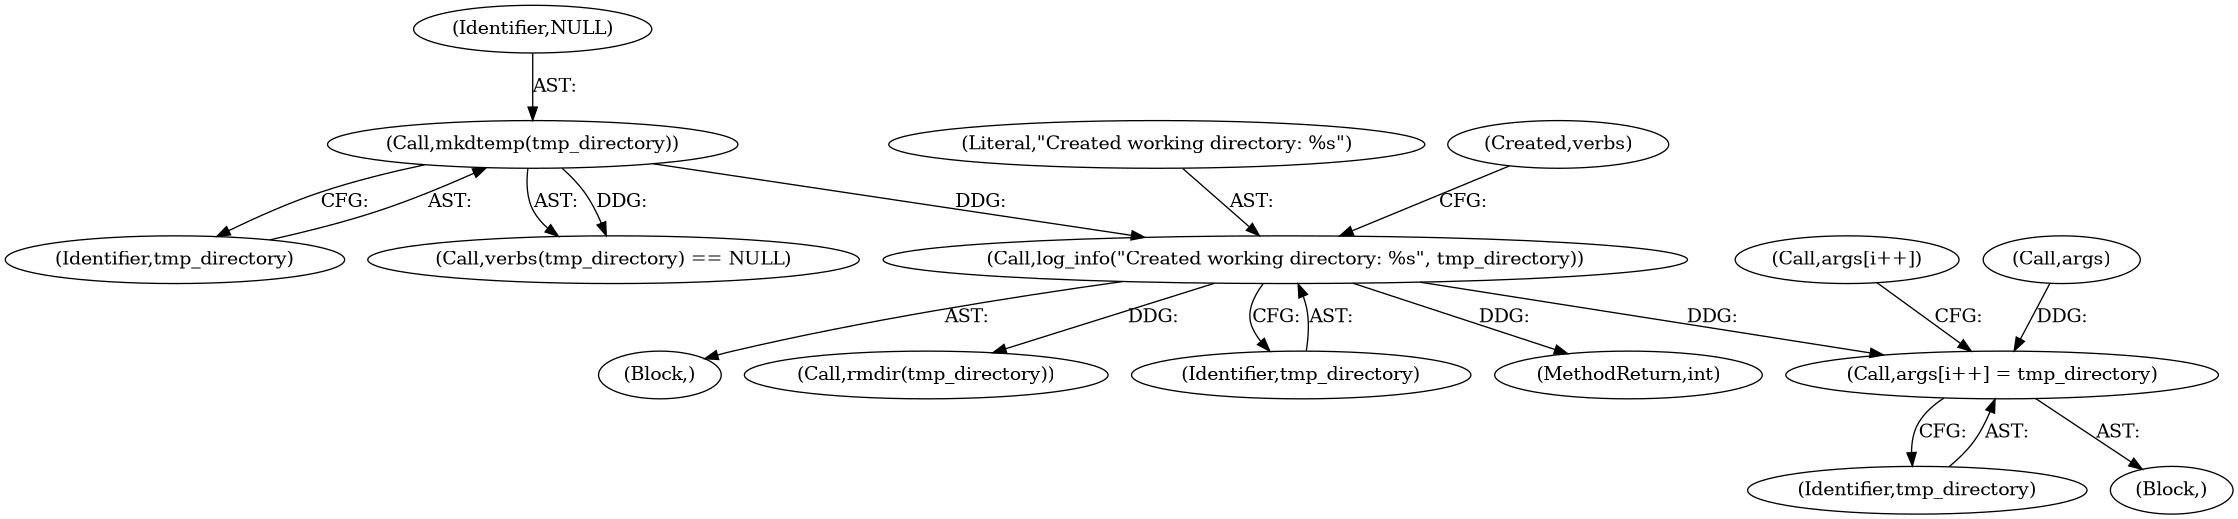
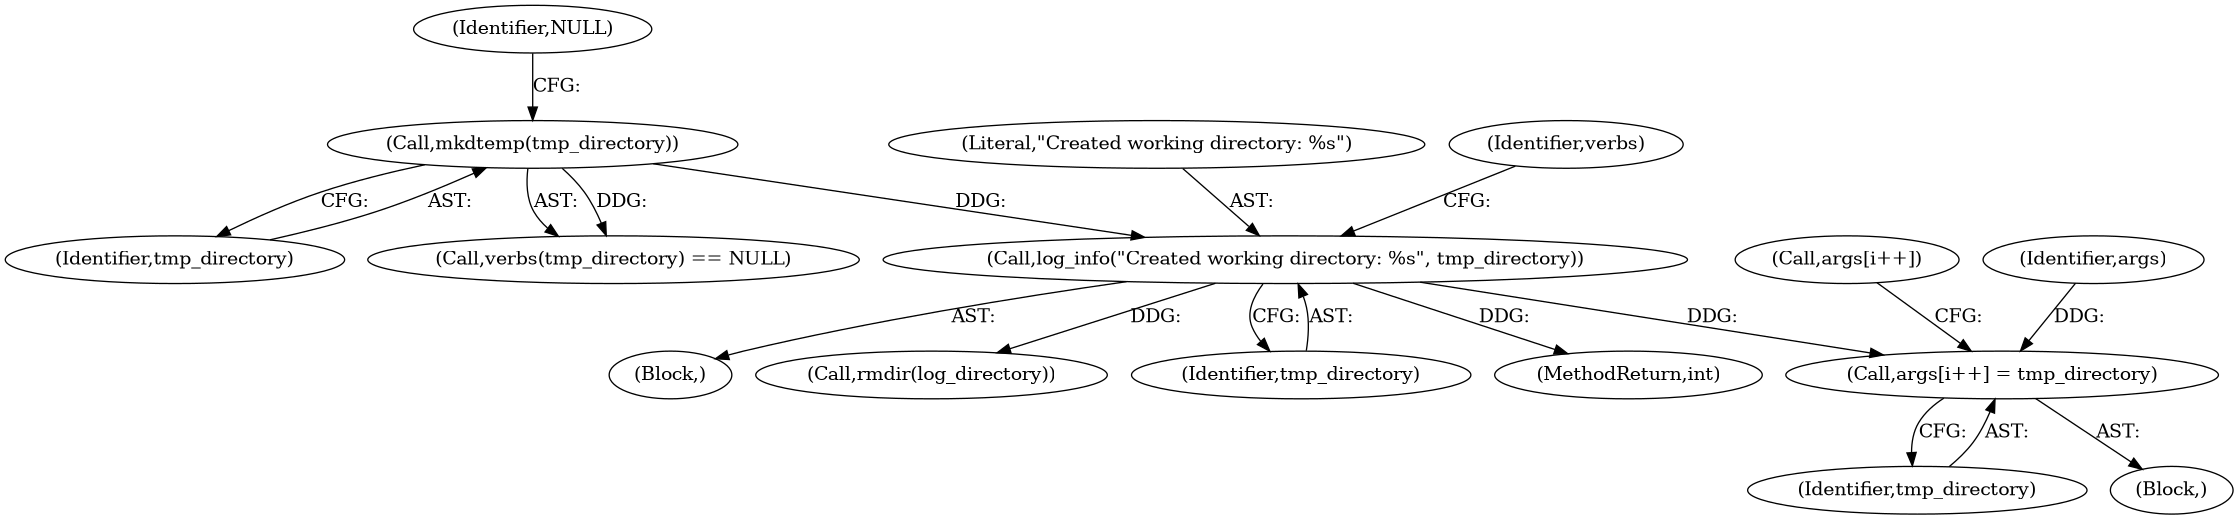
  digraph {
    n1 [label="(Call,args[i++] = tmp_directory)"]
    n2 [label="(Identifier,tmp_directory)"]
    n3 [label="(Block,)"]
    n4 [label="(Call,log_info(\"Created working directory: %s\", tmp_directory))"]
    n5 [label="(Block,)"]
-   n6 [label="(Call,rmdir(tmp_directory))"]
+   n6 [label="(Call,rmdir(log_directory))"]
    n7 [label="(Identifier,tmp_directory)"]
    n8 [label="(MethodReturn,int)"]
    n9 [label="(Call,mkdtemp(tmp_directory))"]
    n10 [label="(Identifier,tmp_directory)"]
    n11 [label="(Call,verbs(tmp_directory) == NULL)"]
    n12 [label="(Call,args[i++])"]
    n13 [label="(Identifier,NULL)"]
    n14 [label="(Literal,\"Created working directory: %s\")"]
-   n15 [label="(Call,args)"]
-   n16 [label="(Created,verbs)"]
+   n15 [label="(Identifier,args)"]
+   n16 [label="(Identifier,verbs)"]
    n1 -> n2 [label="CFG: "]
    n1 -> n3 [label="AST: "]
    n2 -> n1 [label="AST: "]
    n4 -> n1 [label="DDG: "]
    n4 -> n5 [label="AST: "]
    n4 -> n6 [label="DDG: "]
    n4 -> n7 [label="CFG: "]
    n4 -> n8 [label="DDG: "]
    n7 -> n4 [label="AST: "]
    n9 -> n4 [label="DDG: "]
    n9 -> n10 [label="CFG: "]
    n9 -> n11 [label="AST: "]
    n9 -> n11 [label="DDG: "]
    n10 -> n9 [label="AST: "]
    n12 -> n1 [label="CFG: "]
-   n13 -> n9 [label="AST: "]
+   n13 -> n9 [label="CFG: "]
    n14 -> n4 [label="AST: "]
    n15 -> n1 [label="DDG: "]
    n16 -> n4 [label="CFG: "]
  }
